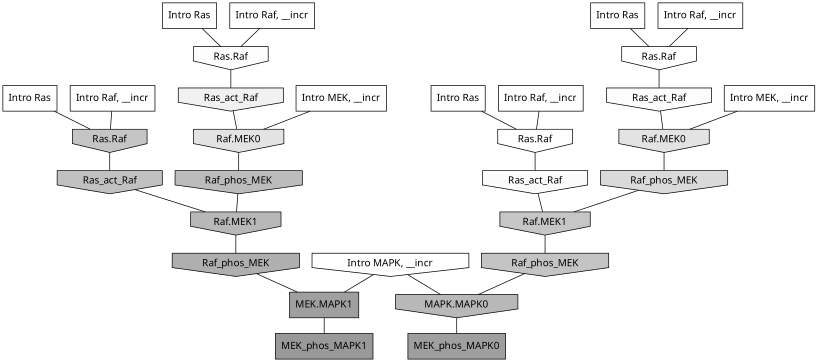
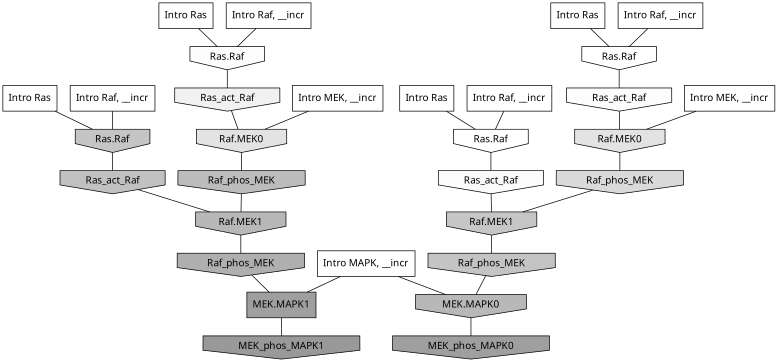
  digraph {
    rankdir=TB
    ranksep=0.30
    node [fillcolor="0.000 0.000 1.000" fontname="CMU Serif" shape=invhouse style=filled]
    edge [color="0.000 0.000 0.000" dir=none fontname="CMU Serif"]
    n1 [label="Intro Ras" shape=rectangle]
    n2 [fillcolor="0.000 0.000 0.771" label="Ras.Raf"]
    n3 [fillcolor="0.000 0.000 0.757" label=Ras_act_Raf]
    n4 [label="Intro Ras" shape=rectangle]
    n5 [fillcolor="0.000 0.000 0.997" label="Ras.Raf"]
    n6 [fillcolor="0.000 0.000 0.981" label=Ras_act_Raf]
    n7 [label="Intro Ras" shape=rectangle]
    n8 [label="Ras.Raf"]
    n9 [fillcolor="0.000 0.000 0.988" label=Ras_act_Raf]
    n10 [label="Intro Ras" shape=rectangle]
    n11 [fillcolor="0.000 0.000 0.990" label="Ras.Raf"]
    n12 [fillcolor="0.000 0.000 0.945" label=Ras_act_Raf]
    n13 [label="Intro Raf, __incr" shape=rectangle]
    n14 [label="Intro Raf, __incr" shape=rectangle]
    n15 [label="Intro Raf, __incr" shape=rectangle]
    n16 [label="Intro Raf, __incr" shape=rectangle]
    n17 [label="Intro MEK, __incr" shape=rectangle]
    n18 [fillcolor="0.000 0.000 0.888" label="Raf.MEK0"]
    n19 [fillcolor="0.000 0.000 0.854" label=Raf_phos_MEK]
    n20 [label="Intro MEK, __incr" shape=rectangle]
    n21 [fillcolor="0.000 0.000 0.888" label="Raf.MEK0"]
    n22 [fillcolor="0.000 0.000 0.735" label=Raf_phos_MEK]
-   n23 [label="Intro MAPK, __incr"]
-   n24 [fillcolor="0.000 0.000 0.721" label="MAPK.MAPK0"]
+   n23 [label="Intro MAPK, __incr" shape=rectangle]
+   n24 [fillcolor="0.000 0.000 0.721" label="MEK.MAPK0"]
    n25 [fillcolor="0.000 0.000 0.622" label="MEK.MAPK1" shape=box]
-   n26 [fillcolor="0.000 0.000 0.622" label=MEK_phos_MAPK0 shape=box]
+   n26 [fillcolor="0.000 0.000 0.622" label=MEK_phos_MAPK0]
    n27 [fillcolor="0.000 0.000 0.776" label="Raf.MEK1"]
    n28 [fillcolor="0.000 0.000 0.766" label=Raf_phos_MEK]
    n29 [fillcolor="0.000 0.000 0.722" label="Raf.MEK1"]
    n30 [fillcolor="0.000 0.000 0.685" label=Raf_phos_MEK]
-   n31 [fillcolor="0.000 0.000 0.600" label=MEK_phos_MAPK1 shape=box]
+   n31 [fillcolor="0.000 0.000 0.600" label=MEK_phos_MAPK1]
    n1 -> n2
    n2 -> n3
    n3 -> n29
    n4 -> n5
    n5 -> n6
    n6 -> n27
    n7 -> n8
    n8 -> n9
    n9 -> n18
    n10 -> n11
    n11 -> n12
    n12 -> n21
    n13 -> n8
    n14 -> n2
    n15 -> n5
    n16 -> n11
    n17 -> n18
    n18 -> n19
    n19 -> n27
    n20 -> n21
    n21 -> n22
    n22 -> n29
    n23 -> n24
    n23 -> n25
    n24 -> n26
    n25 -> n31
    n27 -> n28
    n28 -> n24
    n29 -> n30
    n30 -> n25
  }
